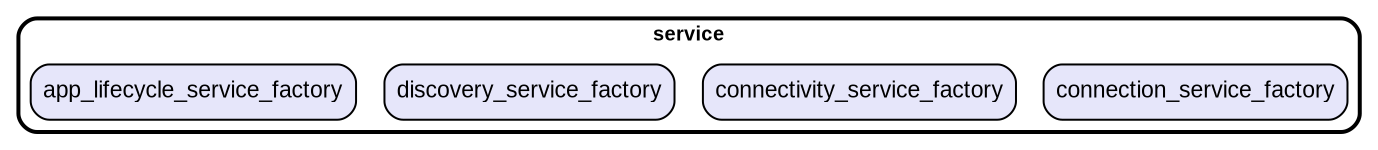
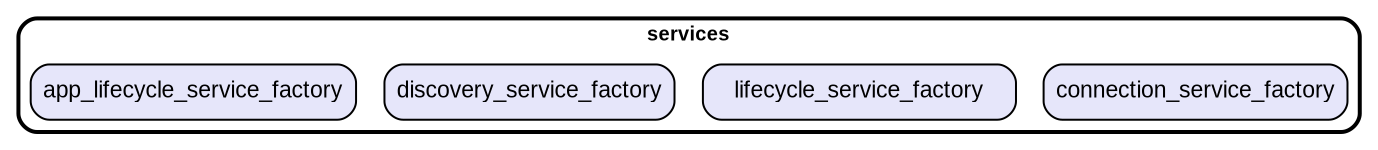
  digraph {
    fontname="Arial Black"
    fontsize=13
    penwidth=2.6
    style=rounded
    node [fillcolor=Lavender fontname=Arial fontsize=15 penwidth=1.3 shape=rect style="filled,rounded"]
    n1 [label=connection_service_factory]
-   n2 [label=connectivity_service_factory]
+   n2 [label=lifecycle_service_factory]
    n3 [label=discovery_service_factory]
    n4 [label=app_lifecycle_service_factory]
    subgraph cluster_1 {
-     label=service
+     label=services
      n1
      n2
      n3
      n4
    }
  }
